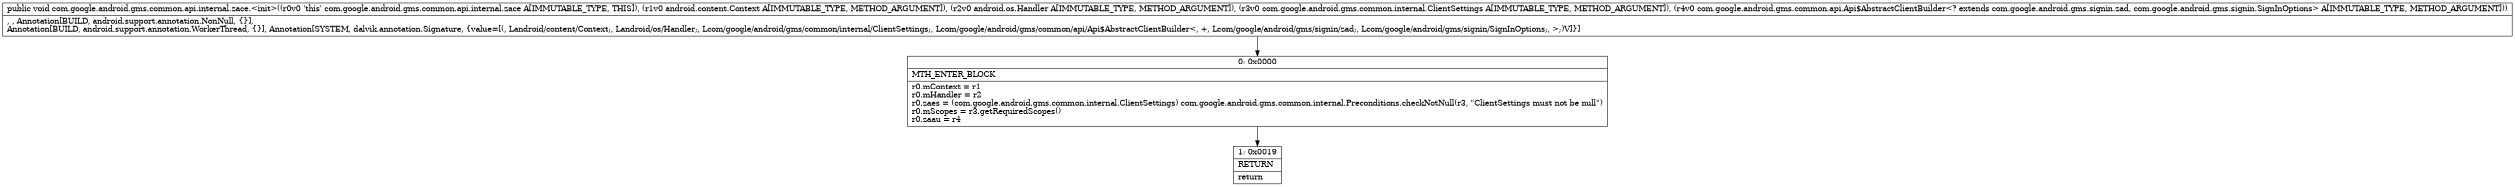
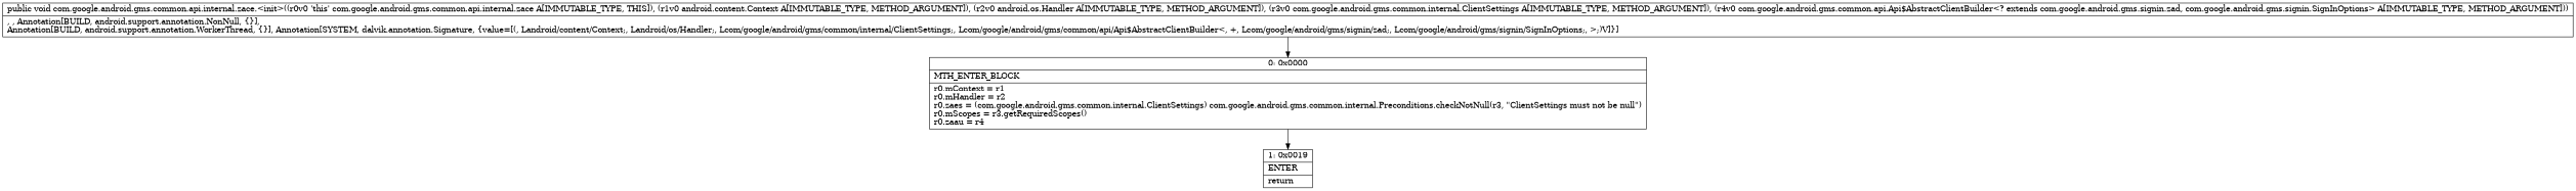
  digraph {
    node [shape=record]
    n1 [label="{0\:\ 0x0000|MTH_ENTER_BLOCK\l|r0.mContext = r1\lr0.mHandler = r2\lr0.zaes = (com.google.android.gms.common.internal.ClientSettings) com.google.android.gms.common.internal.Preconditions.checkNotNull(r3, \"ClientSettings must not be null\")\lr0.mScopes = r3.getRequiredScopes()\lr0.zaau = r4\l}"]
-   n2 [label="{1\:\ 0x0019|RETURN\l|return\l}"]
+   n2 [label="{1\:\ 0x0019|ENTER\l|return\l}"]
    n3 [label="{public void com.google.android.gms.common.api.internal.zace.\<init\>((r0v0 'this' com.google.android.gms.common.api.internal.zace A[IMMUTABLE_TYPE, THIS]), (r1v0 android.content.Context A[IMMUTABLE_TYPE, METHOD_ARGUMENT]), (r2v0 android.os.Handler A[IMMUTABLE_TYPE, METHOD_ARGUMENT]), (r3v0 com.google.android.gms.common.internal.ClientSettings A[IMMUTABLE_TYPE, METHOD_ARGUMENT]), (r4v0 com.google.android.gms.common.api.Api$AbstractClientBuilder\<? extends com.google.android.gms.signin.zad, com.google.android.gms.signin.SignInOptions\> A[IMMUTABLE_TYPE, METHOD_ARGUMENT]))  | , , Annotation[BUILD, android.support.annotation.NonNull, \{\}], \lAnnotation[BUILD, android.support.annotation.WorkerThread, \{\}], Annotation[SYSTEM, dalvik.annotation.Signature, \{value=[(, Landroid\/content\/Context;, Landroid\/os\/Handler;, Lcom\/google\/android\/gms\/common\/internal\/ClientSettings;, Lcom\/google\/android\/gms\/common\/api\/Api$AbstractClientBuilder\<, +, Lcom\/google\/android\/gms\/signin\/zad;, Lcom\/google\/android\/gms\/signin\/SignInOptions;, \>;)V]\}]\l}"]
    n1 -> n2
    n3 -> n1
  }
